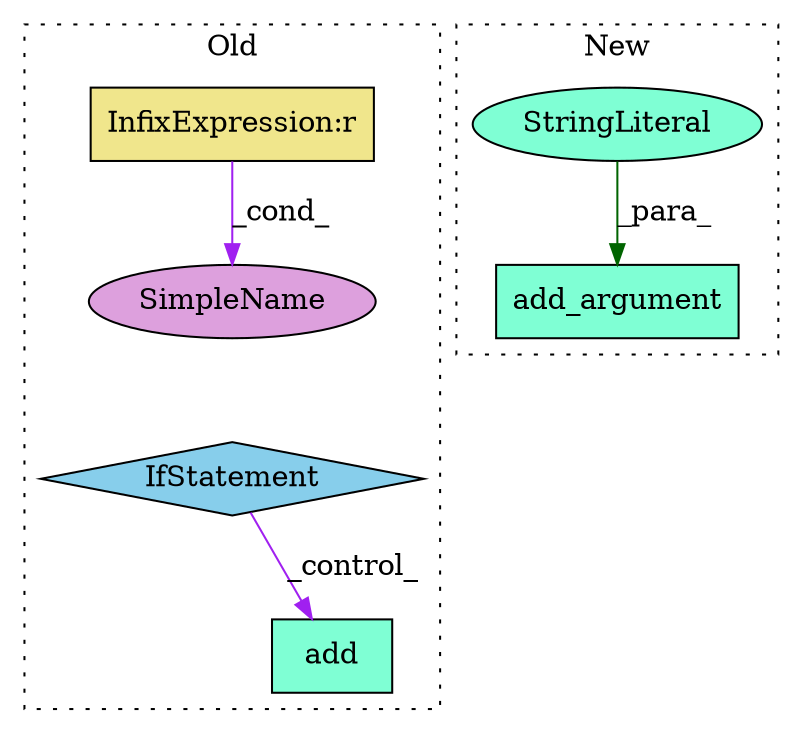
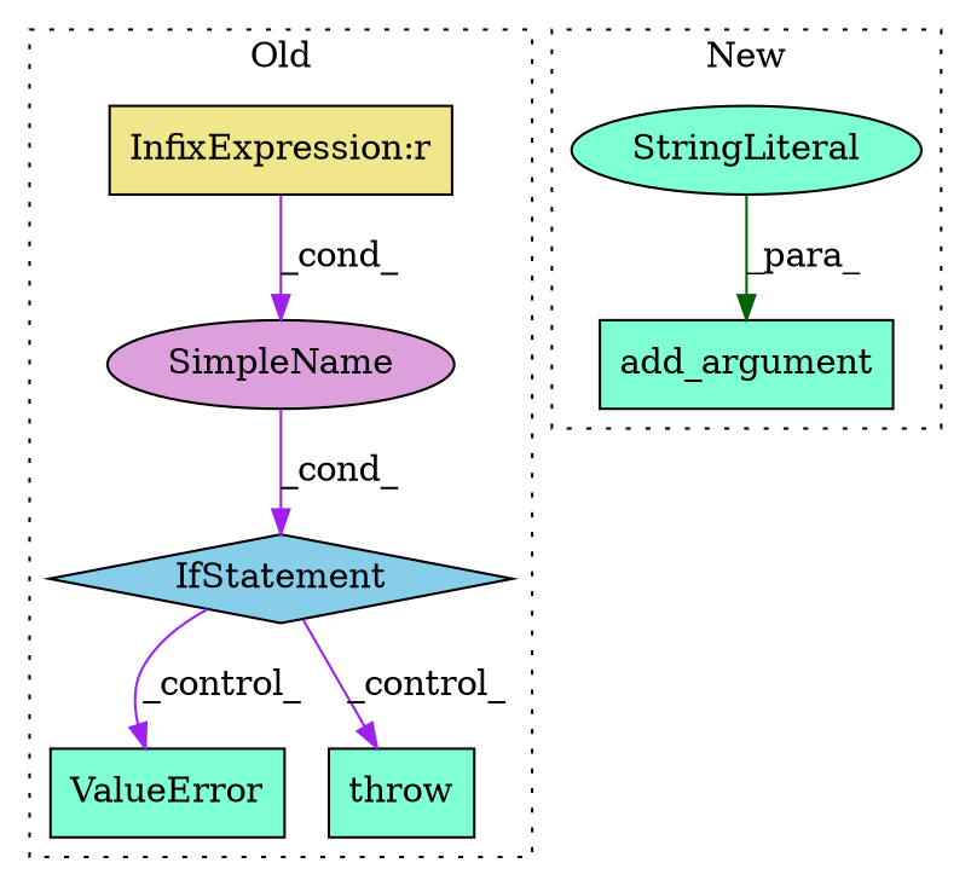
  digraph {
    node [a=32 fillcolor=aquamarine shape=box style=filled]
    edge [color=purple]
-   n2 [a=53 l=6 label=add s=1930]
+   n1 [l="11,1" label=ValueError s="1936,2006"]
+   n2 [a=53 l=6 label=throw s=1930]
    n3 [a=42 fillcolor=plum label=SimpleName shape=ellipse]
    n4 [a=27 fillcolor=khaki l=3 label="InfixExpression:r" s=1899]
    n5 [a=25 fillcolor=skyblue l="4,2" label=IfStatement s="1843,1918" shape=diamond]
    n6 [l="13,1" label=add_argument s="581,616"]
    n7 [a=45 l=14 label=StringLiteral s=594 shape=ellipse]
    subgraph cluster_1 {
      label=Old
      style=dotted
+     n1
      n2
      n3
      n4
      n5
    }
    subgraph cluster_2 {
      label=New
      style=dotted
      n6
      n7
    }
+   n3 -> n5 [label=_cond_]
    n4 -> n3 [label=_cond_]
+   n5 -> n1 [label=_control_]
    n5 -> n2 [label=_control_]
    n7 -> n6 [color=darkgreen label=_para_]
  }
